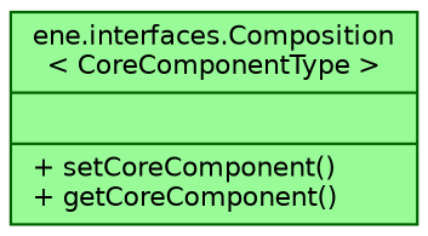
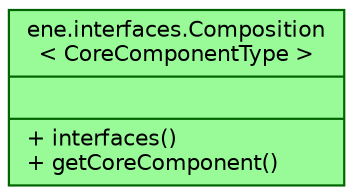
  digraph {
-   n1 [color=darkgreen fillcolor=palegreen fontcolor=black fontname=Helvetica fontsize=10 height=0.2 label="{ene.interfaces.Composition\l\< CoreComponentType \>\n||+ setCoreComponent()\l+ getCoreComponent()\l}" shape=record style=filled width=0.4]
+   n1 [color=darkgreen fillcolor=palegreen fontcolor=black fontname=Helvetica fontsize=10 height=0.2 label="{ene.interfaces.Composition\l\< CoreComponentType \>\n||+ interfaces()\l+ getCoreComponent()\l}" shape=record style=filled width=0.4]
  }
